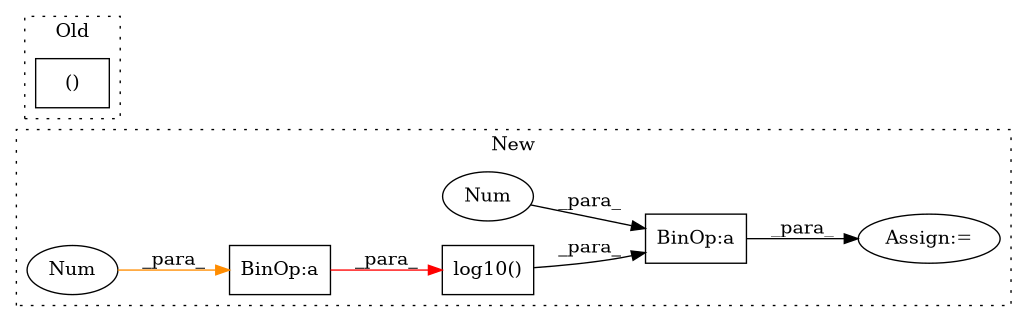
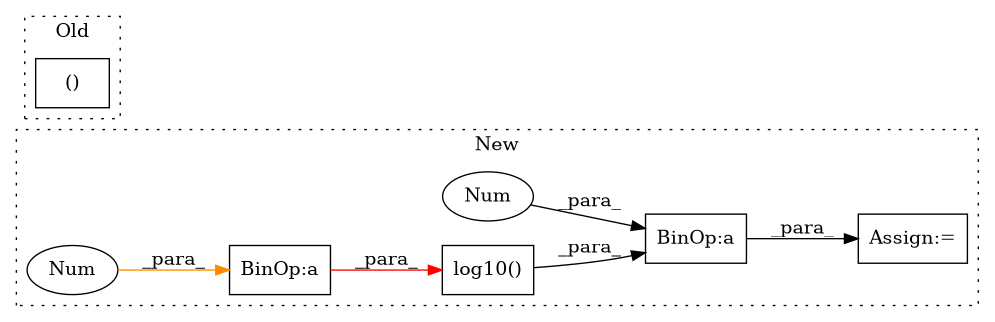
  digraph {
    rankdir=LR
    node [a=82 l=1 shape=box]
    edge [color=black]
    n1 [a=75 l="12,1" label="log10()" s="2145,2162"]
-   n2 [a=68 l=3 label="Assign:=" s=2139 shape=ellipse]
+   n2 [a=68 l=3 label="Assign:=" s=2139]
    n3 [label="BinOp:a" s=2144]
    n4 [a=76 l=2 label=Num s=2142 shape=ellipse]
    n5 [l=2 label="BinOp:a" s=1827]
    n6 [a=76 label=Num s=1829 shape=ellipse]
    n7 [a=54 l=7 label="()" s=1570]
    subgraph cluster_1 {
      label=New
      style=dotted
      n1
      n2
      n3
      n4
      n5
      n6
    }
    subgraph cluster_2 {
      label=Old
      style=dotted
      n7
    }
    n1 -> n3 [label=_para_]
    n3 -> n2 [label=_para_]
    n4 -> n3 [label=_para_]
    n5 -> n1 [label=_para_ color=red]
    n6 -> n5 [label=_para_ color=darkorange]
  }
